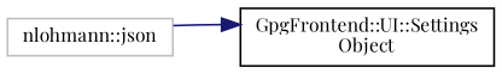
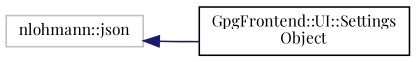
  digraph {
    rankdir=LR
    fontname="Playfair Display"
    node [fillcolor=white fontname="Playfair Display" fontsize=10 shape=record style=filled]
    n1 [color=grey75 height=0.2 label="nlohmann::json" width=0.4]
    n2 [color=black height=0.2 label="GpgFrontend::UI::Settings\lObject" width=0.4]
-   n2 -> n1 [color=midnightblue dir=back fontname="Playfair Display" fontsize=10 labelfontname=Helvetica labelfontsize=10 style=solid]
+   n1 -> n2 [color=midnightblue dir=back fontname="Playfair Display" fontsize=10 labelfontname=Helvetica labelfontsize=10 style=solid]
  }
